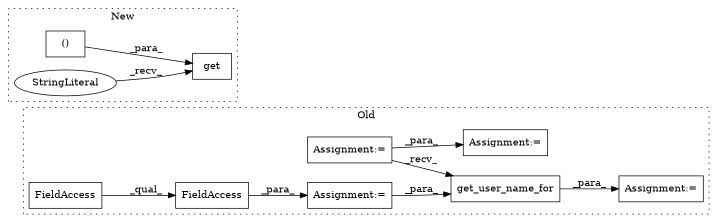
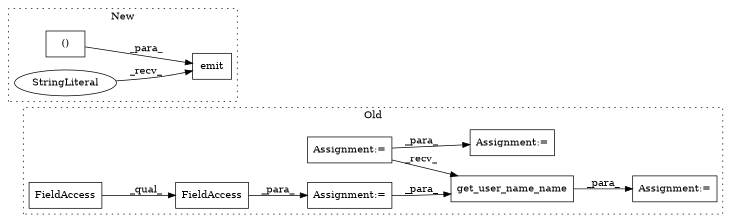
  digraph {
    rankdir=LR
    node [a=7 l=1 s=5261 shape=box]
-   n1 [a=32 l="18,1" label=get_user_name_for s="5460,5485"]
+   n1 [a=32 l="18,1" label=get_user_name_name s="5460,5485"]
    n2 [label="Assignment:=" s=5453]
    n3 [l=5 label="Assignment:=" s=5139]
    n4 [label="Assignment:=" s=5400]
    n5 [label="Assignment:=" s=5260]
    n6 [a=22 l=17 label=FieldAccess]
    n7 [a=22 l=14 label=FieldAccess]
    n8 [a=106 l=25 label="()" s=2175]
-   n9 [a=32 l="5,2" label=get s="2153,2200"]
+   n9 [a=32 l="5,2" label=emit s="2153,2200"]
    n10 [a=45 l=11 label=StringLiteral s=2158 shape=ellipse]
    subgraph cluster_1 {
      label=Old
      style=dotted
      n1
      n2
      n3
      n4
      n5
      n6
      n7
    }
    subgraph cluster_2 {
      label=New
      style=dotted
      n8
      n9
      n10
    }
    n1 -> n2 [label=_para_]
    n3 -> n1 [label=_recv_]
    n3 -> n4 [label=_para_]
    n5 -> n1 [label=_para_]
    n6 -> n5 [label=_para_]
    n7 -> n6 [label=_qual_]
    n8 -> n9 [label=_para_]
    n10 -> n9 [label=_recv_]
  }
